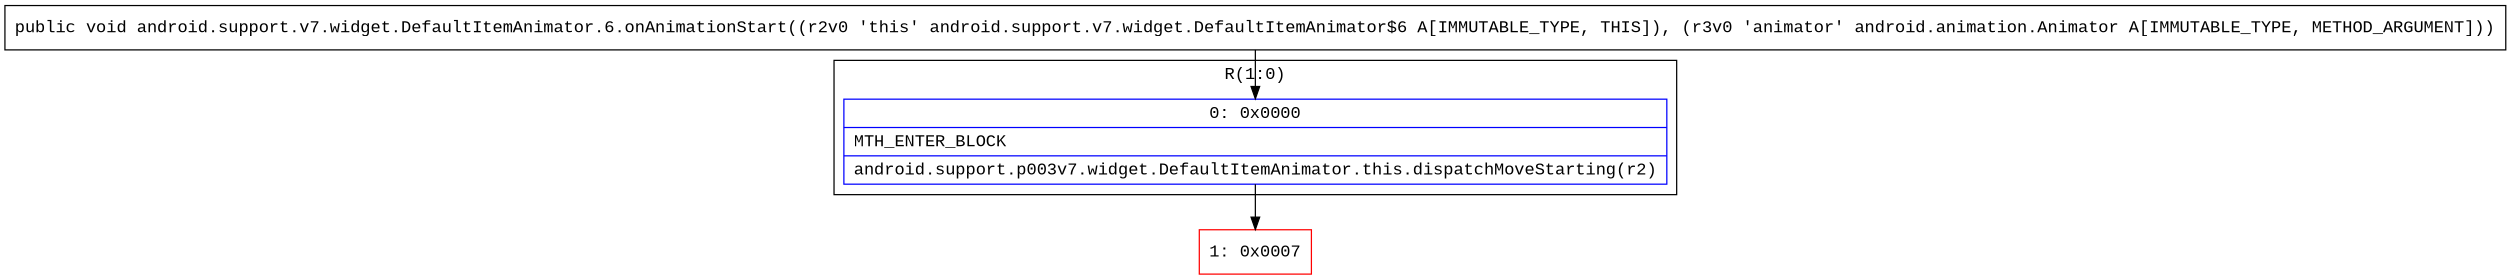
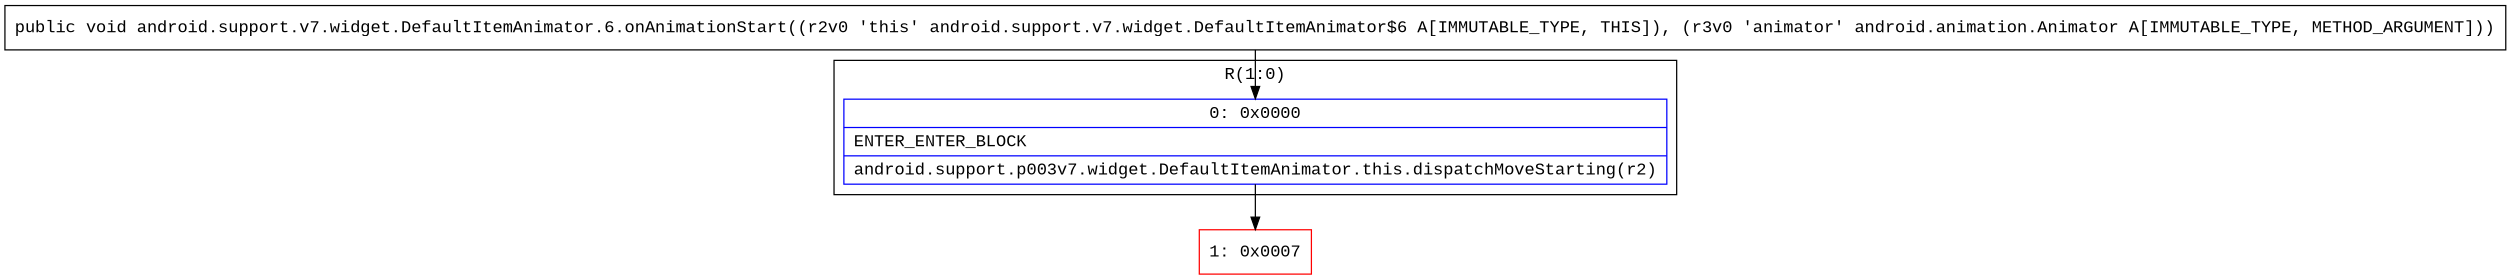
  digraph {
    fontname="Liberation Mono"
    node [shape=record fontname="Liberation Mono"]
    edge [fontname="Liberation Mono"]
-   n1 [color=blue label="{0\:\ 0x0000|MTH_ENTER_BLOCK\l|android.support.p003v7.widget.DefaultItemAnimator.this.dispatchMoveStarting(r2)\l}"]
+   n1 [color=blue label="{0\:\ 0x0000|ENTER_ENTER_BLOCK\l|android.support.p003v7.widget.DefaultItemAnimator.this.dispatchMoveStarting(r2)\l}"]
    n2 [color=red label="{1\:\ 0x0007}"]
    n3 [label="{public void android.support.v7.widget.DefaultItemAnimator.6.onAnimationStart((r2v0 'this' android.support.v7.widget.DefaultItemAnimator$6 A[IMMUTABLE_TYPE, THIS]), (r3v0 'animator' android.animation.Animator A[IMMUTABLE_TYPE, METHOD_ARGUMENT])) }"]
    subgraph cluster_1 {
      label="R(1:0)"
      n1
    }
    n1 -> n2
    n3 -> n1
  }
